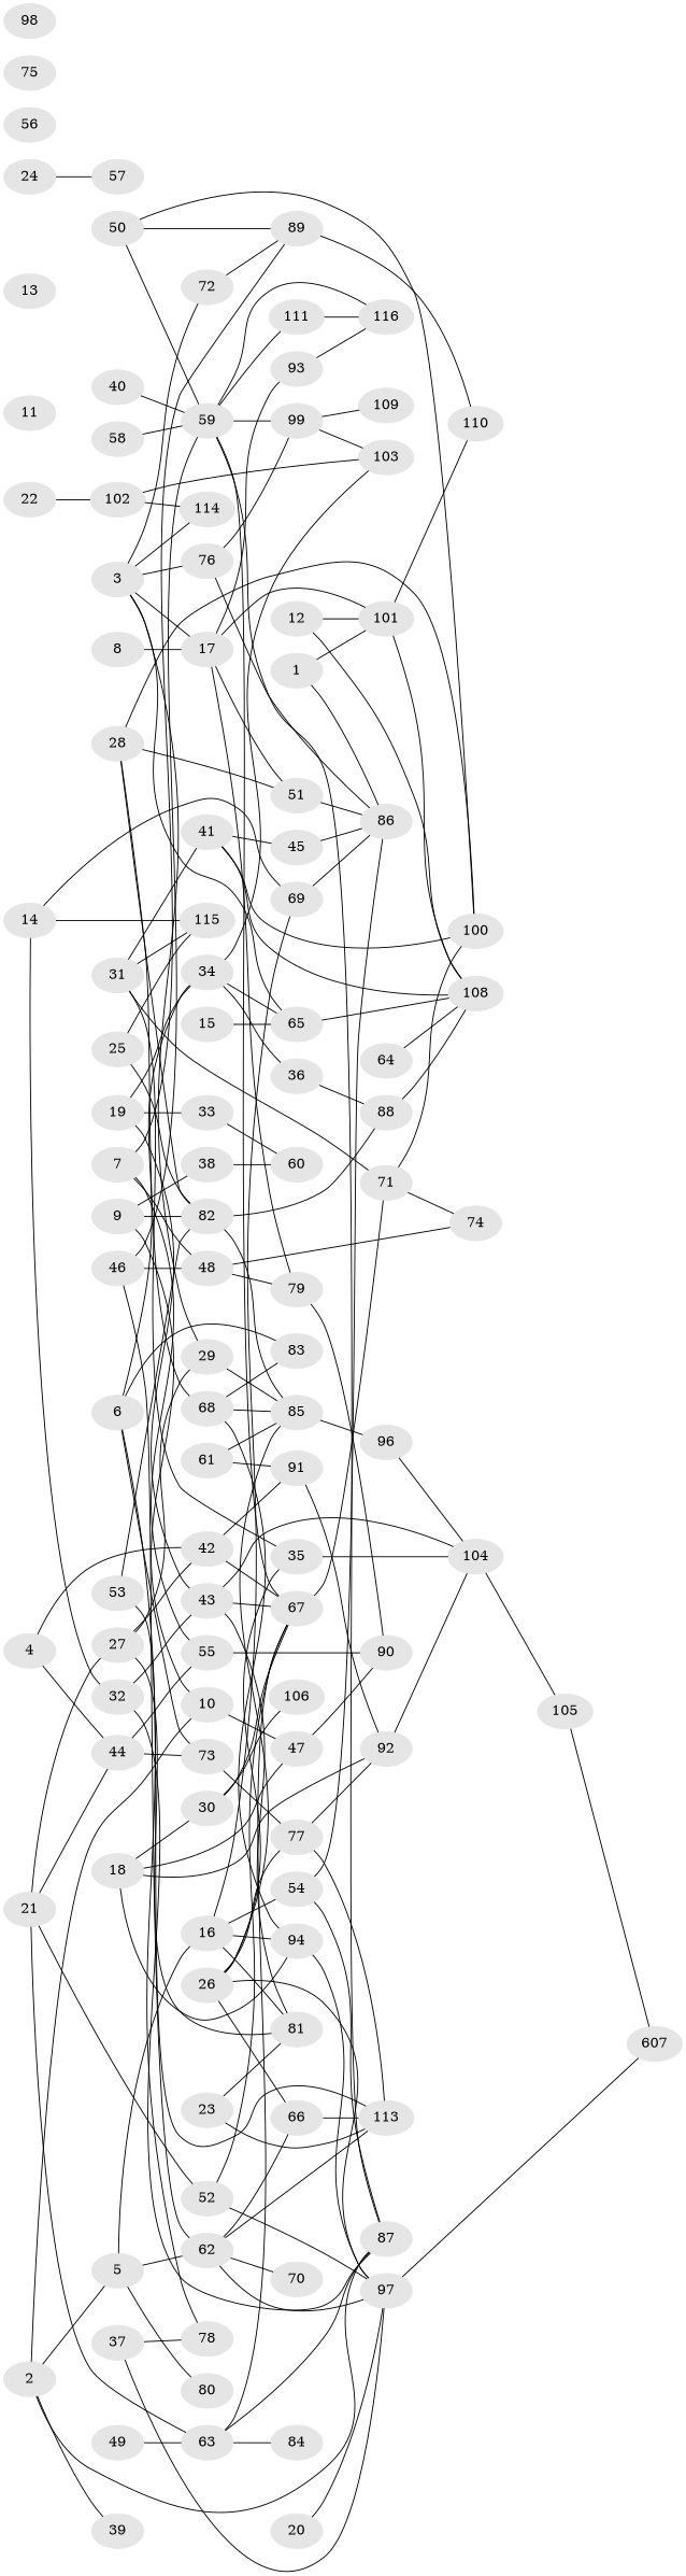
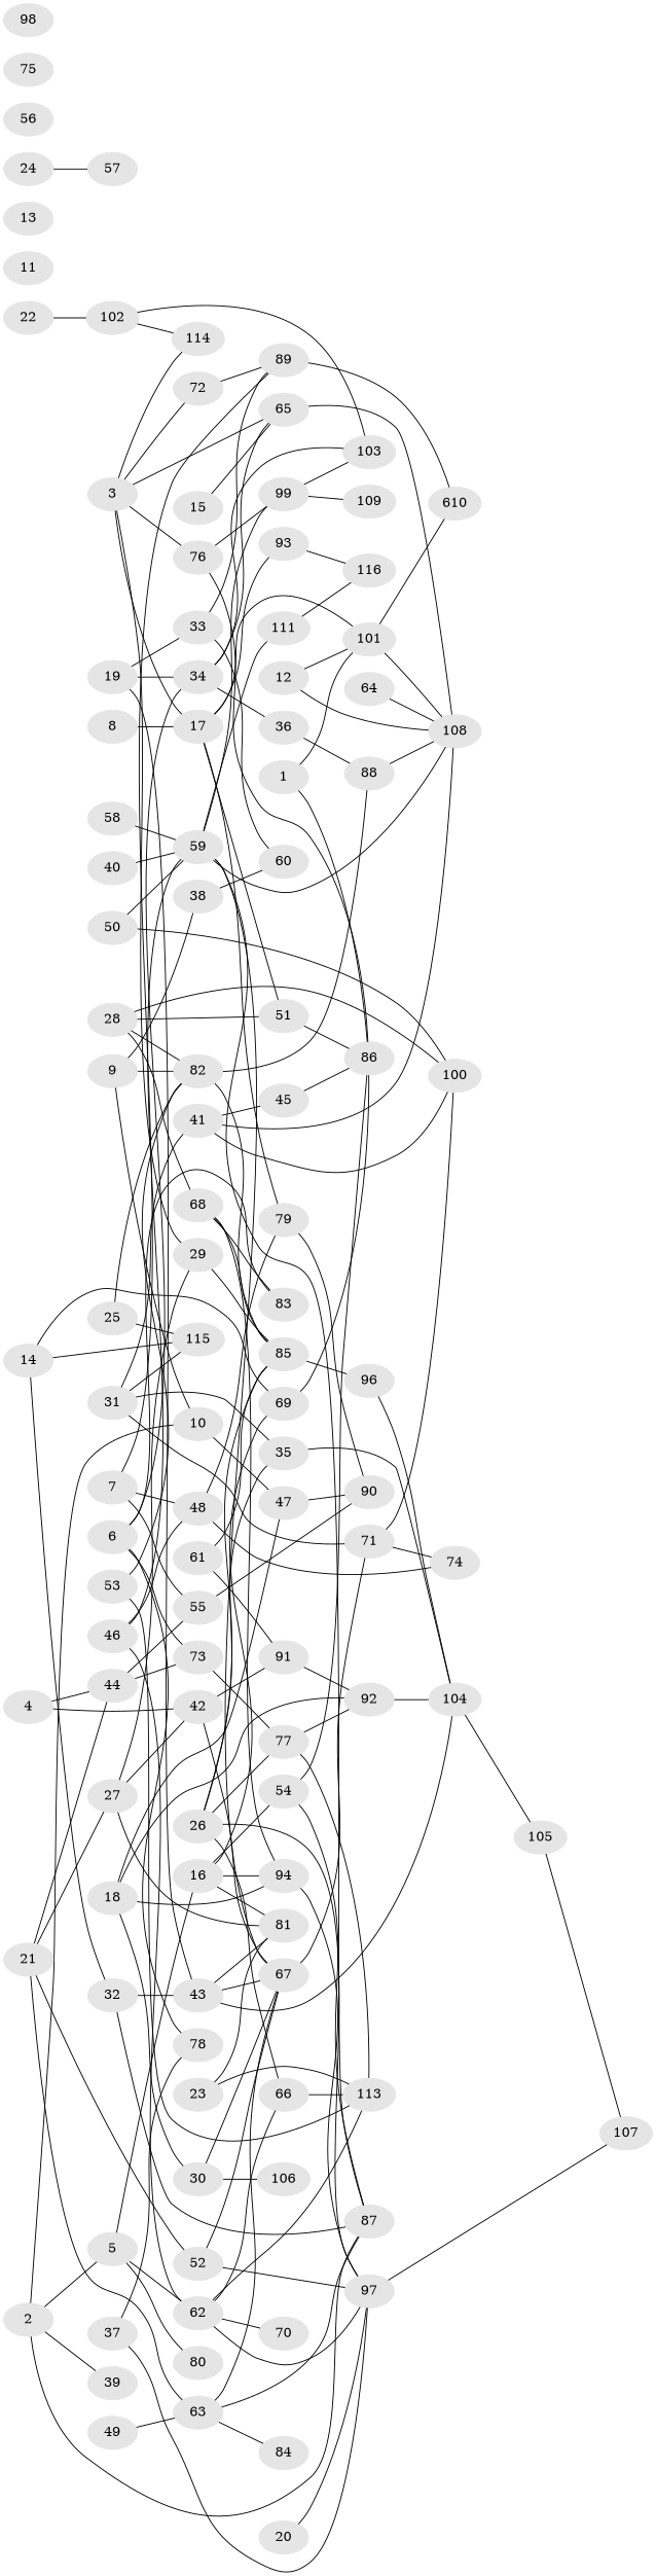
  graph {
    rankdir=LR
    node [color=gray90 style=filled]
    1
    86
    101
    108
-   110
+   110 [label=610]
    2
    5
    10
    39
    87
    16
    62
    80
    47
    3
    17
    29
    65
    72
    76
    114
    51
    79
    93
    85
    89
    99
    4
    42
    44
    67
    91
    73
    55
    69
    54
    81
    94
    97
    113
    66
    70
    6
    34
    78
    83
    36
    103
    77
    7
    48
    74
    90
    8
    9
    38
    82
    60
    88
    11
    12
    13
    14
    32
    115
    43
    15
    116
    18
    30
    92
    106
    104
    19
    33
    20
-   107 [label=607]
+   107
    21
    27
    52
    63
    84
    22
    102
    23
    24
    57
    25
    26
    35
    96
    28
    68
    100
    71
    31
    41
    45
    105
    37
    40
    59
    111
    46
    49
    50
    53
    56
    58
    109
    61
    64
    75
    98
    1 -- 86
    1 -- 101
    101 -- 108
    101 -- 110
    2 -- 5
    2 -- 10
    2 -- 39
    2 -- 87
    5 -- 16
    5 -- 62
    5 -- 80
    10 -- 47
    16 -- 69
    16 -- 54
    16 -- 81
    16 -- 94
    62 -- 97
    62 -- 113
    62 -- 66
    62 -- 70
    47 -- 90
    3 -- 17
    3 -- 29
    3 -- 65
    3 -- 72
    3 -- 76
    3 -- 114
    17 -- 101
    17 -- 51
    17 -- 79
    17 -- 93
    29 -- 85
    65 -- 108
    72 -- 89
    76 -- 86
    76 -- 99
    51 -- 86
    79 -- 90
    93 -- 116
    85 -- 96
    89 -- 110
    99 -- 103
    99 -- 109
    4 -- 42
    4 -- 44
    42 -- 67
    42 -- 91
    44 -- 73
    44 -- 55
    67 -- 71
    91 -- 92
    73 -- 77
    55 -- 90
    69 -- 86
    54 -- 86
    54 -- 87
    94 -- 97
    97 -- 107
    66 -- 113
    6 -- 73
    6 -- 34
    6 -- 78
    6 -- 83
    34 -- 65
    34 -- 36
    34 -- 103
    36 -- 88
    77 -- 113
    77 -- 92
    7 -- 89
    7 -- 55
    7 -- 48
    48 -- 79
    48 -- 74
    8 -- 17
    9 -- 10
    9 -- 38
    9 -- 82
    38 -- 60
    82 -- 85
    82 -- 88
    88 -- 108
    12 -- 101
    12 -- 108
    14 -- 69
    14 -- 32
    14 -- 115
    32 -- 87
    32 -- 43
    43 -- 67
    43 -- 81
    43 -- 104
    15 -- 65
    18 -- 47
    18 -- 94
    18 -- 30
    18 -- 92
    30 -- 67
    30 -- 106
    92 -- 104
    104 -- 105
    19 -- 34
    19 -- 43
    19 -- 33
    33 -- 60
    20 -- 97
    21 -- 44
    21 -- 27
    21 -- 52
    21 -- 63
    27 -- 29
    27 -- 42
    27 -- 81
    52 -- 67
    52 -- 97
    63 -- 87
    63 -- 67
    63 -- 84
    22 -- 102
    102 -- 114
    102 -- 103
    23 -- 81
    23 -- 113
    24 -- 57
    25 -- 82
    25 -- 115
    26 -- 85
    26 -- 97
    26 -- 66
    26 -- 77
    26 -- 35
    35 -- 104
    96 -- 104
    28 -- 51
    28 -- 82
    28 -- 68
    28 -- 100
    68 -- 85
    68 -- 94
    68 -- 83
    71 -- 74
    71 -- 100
    31 -- 115
    31 -- 35
    31 -- 71
    31 -- 41
    41 -- 108
    41 -- 100
    41 -- 45
    45 -- 86
    105 -- 107
    37 -- 97
    37 -- 78
    40 -- 59
-   59 -- 116
+   59 -- 108
    59 -- 87
    59 -- 99
    59 -- 67
    59 -- 111
    111 -- 116
    46 -- 62
    46 -- 48
    46 -- 59
    49 -- 63
-   50 -- 89
+   33 -- 89
    50 -- 100
    50 -- 59
    53 -- 113
    53 -- 82
    58 -- 59
    61 -- 85
    61 -- 91
    64 -- 108
  }
